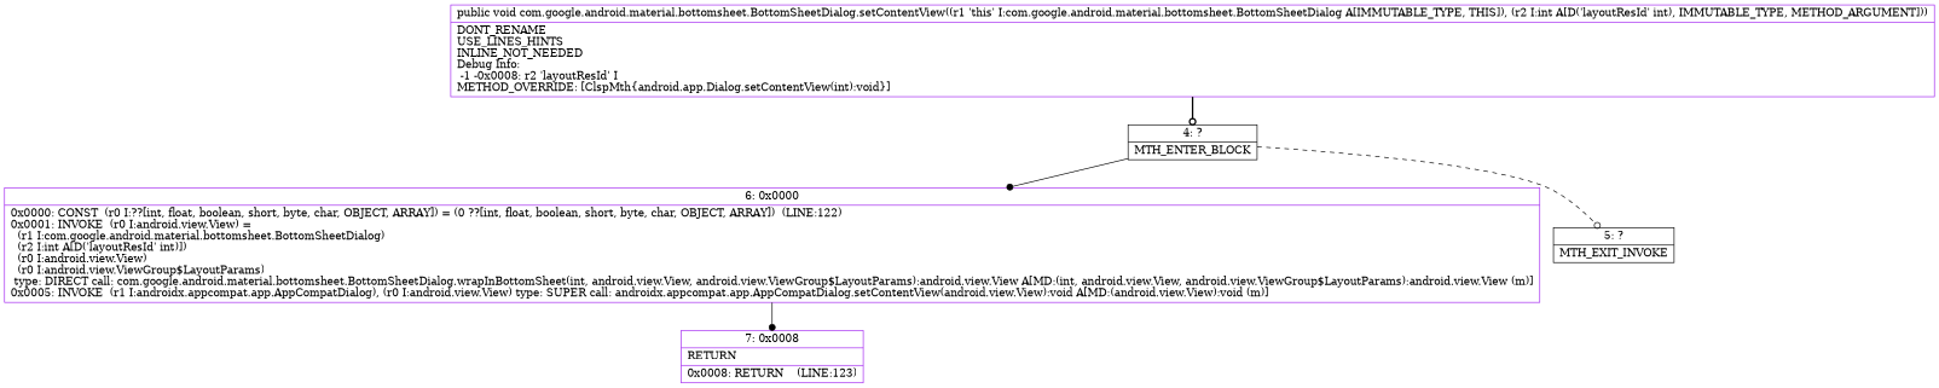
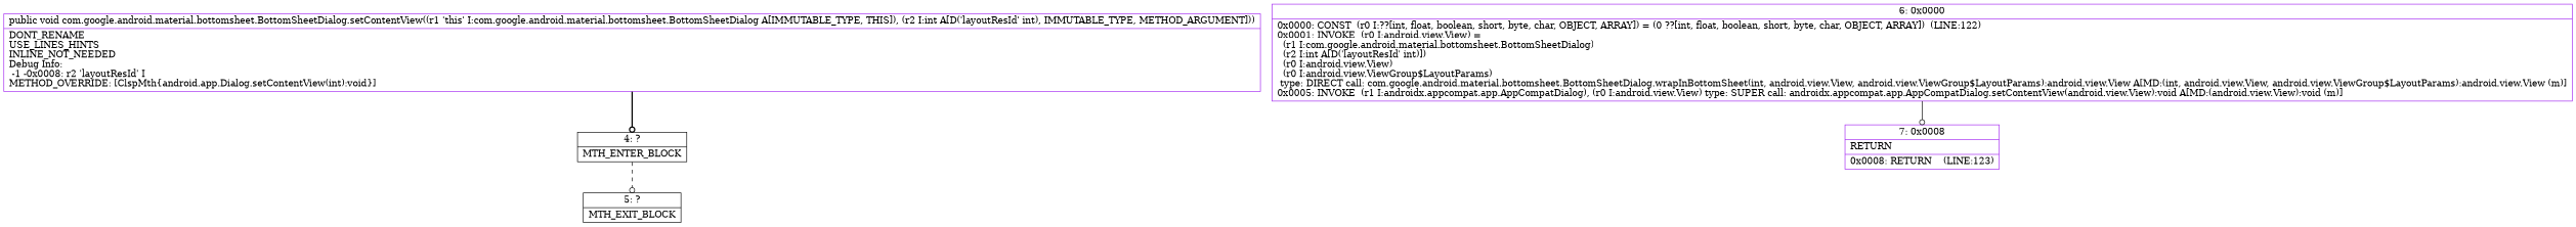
  digraph {
    node [color=purple shape=record]
    edge [arrowhead=dot style=solid]
    n1 [color=black label="{4\:\ ?|MTH_ENTER_BLOCK\l}"]
    n2 [label="{6\:\ 0x0000|0x0000: CONST  (r0 I:??[int, float, boolean, short, byte, char, OBJECT, ARRAY]) = (0 ??[int, float, boolean, short, byte, char, OBJECT, ARRAY])  (LINE:122)\l0x0001: INVOKE  (r0 I:android.view.View) = \l  (r1 I:com.google.android.material.bottomsheet.BottomSheetDialog)\l  (r2 I:int A[D('layoutResId' int)])\l  (r0 I:android.view.View)\l  (r0 I:android.view.ViewGroup$LayoutParams)\l type: DIRECT call: com.google.android.material.bottomsheet.BottomSheetDialog.wrapInBottomSheet(int, android.view.View, android.view.ViewGroup$LayoutParams):android.view.View A[MD:(int, android.view.View, android.view.ViewGroup$LayoutParams):android.view.View (m)]\l0x0005: INVOKE  (r1 I:androidx.appcompat.app.AppCompatDialog), (r0 I:android.view.View) type: SUPER call: androidx.appcompat.app.AppCompatDialog.setContentView(android.view.View):void A[MD:(android.view.View):void (m)]\l}"]
-   n3 [color=black label="{5\:\ ?|MTH_EXIT_INVOKE\l}"]
+   n3 [color=black label="{5\:\ ?|MTH_EXIT_BLOCK\l}"]
    n4 [label="{7\:\ 0x0008|RETURN\l|0x0008: RETURN    (LINE:123)\l}"]
    n5 [label="{public void com.google.android.material.bottomsheet.BottomSheetDialog.setContentView((r1 'this' I:com.google.android.material.bottomsheet.BottomSheetDialog A[IMMUTABLE_TYPE, THIS]), (r2 I:int A[D('layoutResId' int), IMMUTABLE_TYPE, METHOD_ARGUMENT]))  | DONT_RENAME\lUSE_LINES_HINTS\lINLINE_NOT_NEEDED\lDebug Info:\l  \-1 \-0x0008: r2 'layoutResId' I\lMETHOD_OVERRIDE: [ClspMth\{android.app.Dialog.setContentView(int):void\}]\l}"]
-   n1 -> n2
    n1 -> n3 [arrowhead=odot style=dashed]
-   n2 -> n4
+   n2 -> n4 [arrowhead=odot]
    n5 -> n1 [arrowhead=odot style=bold]
  }
